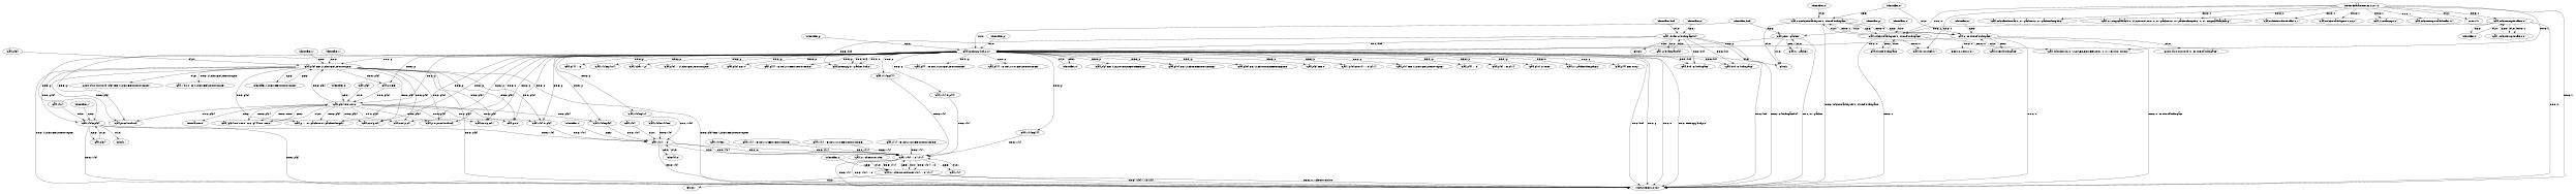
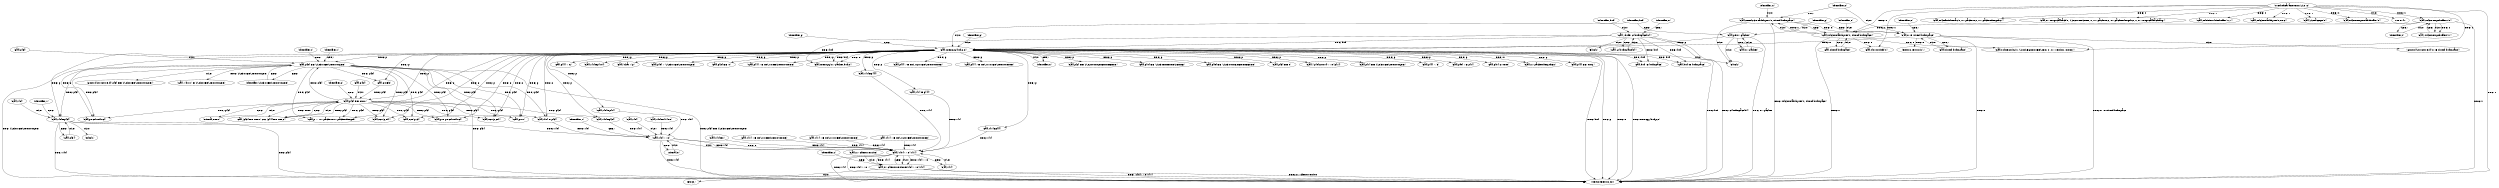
  digraph {
    n1 [label="(Call,v[0]=p[3])"]
    n2 [label="(Call,v[0]<<8)"]
    n3 [label="(Call,p[3])"]
    n4 [label="(MethodReturn,int)"]
    n5 [label="(Block,)"]
    n6 [label="(Call,(v[0]<<8)|v[1])"]
    n7 [label="(Literal,8)"]
    n8 [label="(Call,memcpy(buf,p,n))"]
    n9 [label="(Call,p[3] == SSL3_VERSION_MAJOR)"]
    n10 [label="(Call,p[3] == 0x00)"]
    n11 [label="(Call,p[4] < 6)"]
    n12 [label="(Call,v[1]=p[10])"]
    n13 [label="(Call,(char *)p)"]
    n14 [label="(Call,p[9] > SSL3_VERSION_MAJOR)"]
    n15 [label="(Call,p[3] == 0)"]
    n16 [label="(Call,p+csl+sil+cl)"]
    n17 [label="(Call,p[4] >= TLS1_VERSION_MINOR)"]
    n18 [label="(Call,v[1]=p[4])"]
    n19 [label="(Call,p+=5)"]
    n20 [label="(Call,memcpy(s->packet,buf,n))"]
    n21 [label="(Call,p[4] >= TLS1_2_VERSION_MINOR)"]
    n22 [label="(Call,p[4] >= TLS1_1_VERSION_MINOR)"]
    n23 [label="(Block,)"]
    n24 [label="(Identifier,n)"]
    n25 [label="(Call,p[2] == SSL2_MT_CLIENT_HELLO)"]
    n26 [label="(Call,p[0] == SSL3_RT_HANDSHAKE)"]
    n27 [label="(Call,v[0]=p[3])"]
    n28 [label="(Call,p <  s->packet+s->packet_length)"]
    n29 [label="(Call,p[5] == SSL3_MT_CLIENT_HELLO)"]
    n30 [label="(Call,buf != buf_space)"]
    n31 [label="(Call,n2s(p,sil))"]
    n32 [label="(Call,p[3] == 0)"]
    n33 [label="(Call,((p[0]&0x7f)<<8)|p[1])"]
    n34 [label="(Call,v[1] = p[4])"]
    n35 [label="(Call,p[1] == SSL3_VERSION_MAJOR)"]
    n36 [label="(Call,p[4] < 5)"]
    n37 [label="(Call,v[0]=p[1])"]
    n38 [label="(Call,n2s(p,cl))"]
    n39 [label="(Call,p[9] >= p[1])"]
    n40 [label="(Call,v[0] = p[3])"]
    n41 [label="(Call,p = p+csl+sil+cl)"]
    n42 [label="(Call,v[1]=p[4])"]
    n43 [label="(Call,n2s(p,csl))"]
    n44 [label="(Call,p[0] & 0x80)"]
    n45 [label="(Call,s->packet_length=n)"]
    n46 [label="(Call,buf != buf_space)"]
    n47 [label="(Call,p++)"]
    n48 [label="(Call,p[4] == 0x02)"]
    n49 [label="(ControlStructure,if (p[3] == SSL3_VERSION_MAJOR))"]
    n50 [label="(Call,*(d++) = SSL3_VERSION_MAJOR)"]
    n51 [label="(Identifier,SSL3_VERSION_MAJOR)"]
    n52 [label="(Literal,0x00)"]
    n53 [label="(Call,(p[3] == 0x00) && (p[4] == 0x02))"]
    n54 [label="(Call,*buf= &(buf_space[0]))"]
    n55 [label="(Call,&(buf_space[0]))"]
    n56 [label="(Block,)"]
    n57 [label="(Call,p=s->packet)"]
    n58 [label="(Call,s->packet)"]
    n59 [label="(Call,n != sizeof buf_space)"]
    n60 [label="(ControlStructure,if (n != sizeof buf_space))"]
    n61 [label="(Call,sizeof buf_space)"]
    n62 [label="(Return,return(n);)"]
    n63 [label="(Call,n=ssl23_read_bytes(s, sizeof buf_space))"]
    n64 [label="(Call,ssl23_read_bytes(s, sizeof buf_space))"]
    n65 [label="(Call,ssl_security(s, SSL_SECOP_VERSION, 0, s->version, NULL))"]
    n66 [label="(Call,sizeof buf_space)"]
    n67 [label="(Call,tls1_suiteb(s))"]
    n68 [label="(Call,ssl3_setup_buffers(s))"]
    n69 [label="(Identifier,s)"]
    n70 [label="(Call,!ssl3_setup_buffers(s))"]
    n71 [label="(MethodParameterIn,SSL *s)"]
    n72 [label="(Call,ssl3_finish_mac(s, s->packet+2, s->packet_length-2))"]
    n73 [label="(Call,s->msg_callback(0, SSL2_VERSION, 0, s->packet+2, s->packet_length-2, s, s->msg_callback_arg))"]
    n74 [label="(Call,ssl_init_wbio_buffer(s,1))"]
    n75 [label="(Call,ssl23_read_bytes(s,n+2))"]
    n76 [label="(Call,SSL_accept(s))"]
    n77 [label="(Call,ssl3_setup_read_buffer(s))"]
    1000147
    n79 [label="(Call,s->client_version=(v[0]<<8)|v[1])"]
    n80 [label="(Call,v[1])"]
    n81 [label="(Block,)"]
    n82 [label="(Identifier,s)"]
    n83 [label="(Call,v[0])"]
    n84 [label="(Call,v[1]=0)"]
    n85 [label="(Identifier,v)"]
    n86 [label="(Identifier,p)"]
    n87 [label="(Identifier,s)"]
    n88 [label="(Call,v[1] >= TLS1_VERSION_MINOR)"]
    n89 [label="(Identifier,n)"]
    n90 [label="(Call,p[3])"]
    n91 [label="(Identifier,v)"]
    n92 [label="(Identifier,n)"]
    n93 [label="(Identifier,p)"]
    n94 [label="(Identifier,n)"]
    n95 [label="(Call,s->client_version)"]
    n96 [label="(Call,v[1] >= TLS1_1_VERSION_MINOR)"]
    n97 [label="(Identifier,p)"]
    n98 [label="(Call,p[3])"]
    n99 [label="(Identifier,v)"]
    n100 [label="(Identifier,p)"]
    n101 [label="(Identifier,buf)"]
    n102 [label="(Call,v[1] >= TLS1_2_VERSION_MINOR)"]
    n103 [label="(Identifier,buf)"]
    n104 [label="(Call,v[0])"]
    n105 [label="(Call,v[0]=v[1]=0)"]
    n106 [label="(Identifier,n)"]
    n107 [label="(Identifier,s)"]
    n1 -> n2 [label="DDG: v[0]"]
    n1 -> n3 [label="CFG: "]
    n1 -> n4 [label="DDG: v[0]"]
    n1 -> n4 [label="DDG: p[3]"]
    n1 -> n5 [label="AST: "]
    n2 -> n4 [label="DDG: v[0]"]
    n2 -> n6 [label="AST: "]
    n2 -> n6 [label="DDG: v[0]"]
    n2 -> n6 [label="DDG: 8"]
    n2 -> n7 [label="CFG: "]
    n3 -> n1 [label="AST: "]
    n6 -> n4 [label="DDG: v[0]<<8"]
    n6 -> n4 [label="DDG: v[1]"]
    n6 -> n79 [label="AST: "]
    n6 -> n79 [label="DDG: v[0]<<8"]
    n6 -> n79 [label="DDG: v[1]"]
    n6 -> n80 [label="CFG: "]
    n7 -> n2 [label="AST: "]
    n8 -> n1 [label="DDG: p"]
    n8 -> n4 [label="DDG: buf"]
    n8 -> n4 [label="DDG: p"]
    n8 -> n4 [label="DDG: n"]
    n8 -> n4 [label="DDG: memcpy(buf,p,n)"]
    n8 -> n9 [label="DDG: p"]
    n8 -> n10 [label="DDG: p"]
    n8 -> n11 [label="DDG: p"]
    n8 -> n12 [label="DDG: p"]
    n8 -> n13 [label="DDG: p"]
    n8 -> n14 [label="DDG: p"]
    n8 -> n15 [label="DDG: p"]
    n8 -> n16 [label="DDG: p"]
    n8 -> n17 [label="DDG: p"]
    n8 -> n18 [label="DDG: p"]
    n8 -> n19 [label="DDG: p"]
    n8 -> n20 [label="DDG: buf"]
    n8 -> n20 [label="DDG: n"]
    n8 -> n21 [label="DDG: p"]
    n8 -> n22 [label="DDG: p"]
    n8 -> n23 [label="AST: "]
    n8 -> n24 [label="CFG: "]
    n8 -> n25 [label="DDG: p"]
    n8 -> n26 [label="DDG: p"]
    n8 -> n27 [label="DDG: p"]
    n8 -> n28 [label="DDG: p"]
    n8 -> n29 [label="DDG: p"]
    n8 -> n30 [label="DDG: buf"]
    n8 -> n31 [label="DDG: p"]
    n8 -> n32 [label="DDG: p"]
    n8 -> n33 [label="DDG: p"]
    n8 -> n34 [label="DDG: p"]
    n8 -> n35 [label="DDG: p"]
    n8 -> n36 [label="DDG: p"]
    n8 -> n37 [label="DDG: p"]
    n8 -> n38 [label="DDG: p"]
    n8 -> n39 [label="DDG: p"]
    n8 -> n40 [label="DDG: p"]
    n8 -> n41 [label="DDG: p"]
    n8 -> n42 [label="DDG: p"]
    n8 -> n43 [label="DDG: p"]
    n8 -> n44 [label="DDG: p"]
    n8 -> n45 [label="DDG: n"]
    n8 -> n46 [label="DDG: buf"]
    n8 -> n47 [label="DDG: p"]
    n8 -> n48 [label="DDG: p"]
    n9 -> n1 [label="DDG: p[3]"]
    n9 -> n4 [label="DDG: SSL3_VERSION_MAJOR"]
    n9 -> n4 [label="DDG: p[3]"]
    n9 -> n4 [label="DDG: p[3] == SSL3_VERSION_MAJOR"]
    n9 -> n16 [label="DDG: p[3]"]
    n9 -> n19 [label="DDG: p[3]"]
    n9 -> n28 [label="DDG: p[3]"]
    n9 -> n31 [label="DDG: p[3]"]
    n9 -> n38 [label="DDG: p[3]"]
    n9 -> n40 [label="DDG: p[3]"]
    n9 -> n41 [label="DDG: p[3]"]
    n9 -> n43 [label="DDG: p[3]"]
    n9 -> n47 [label="DDG: p[3]"]
    n9 -> n49 [label="AST: "]
    n9 -> n50 [label="DDG: SSL3_VERSION_MAJOR"]
    n9 -> n51 [label="CFG: "]
    n10 -> n9 [label="DDG: p[3]"]
    n10 -> n16 [label="DDG: p[3]"]
    n10 -> n27 [label="DDG: p[3]"]
    n10 -> n28 [label="DDG: p[3]"]
    n10 -> n31 [label="DDG: p[3]"]
    n10 -> n38 [label="DDG: p[3]"]
    n10 -> n40 [label="DDG: p[3]"]
    n10 -> n41 [label="DDG: p[3]"]
    n10 -> n43 [label="DDG: p[3]"]
    n10 -> n47 [label="DDG: p[3]"]
    n10 -> n52 [label="CFG: "]
    n10 -> n53 [label="AST: "]
    n10 -> n53 [label="DDG: p[3]"]
    n10 -> n53 [label="DDG: 0x00"]
    n18 -> n6 [label="DDG: v[1]"]
    n19 -> n10 [label="DDG: p[3]"]
    n24 -> n8 [label="AST: "]
    n27 -> n2 [label="DDG: v[0]"]
    n34 -> n6 [label="DDG: v[1]"]
    n37 -> n2 [label="DDG: v[0]"]
    n40 -> n2 [label="DDG: v[0]"]
    n42 -> n6 [label="DDG: v[1]"]
    n51 -> n9 [label="CFG: "]
+   n52 -> n10 [label="AST: "]
    n53 -> n10 [label="CFG: "]
    n54 -> n4 [label="DDG: buf"]
    n54 -> n4 [label="DDG: &(buf_space[0])"]
    n54 -> n8 [label="DDG: buf"]
    n54 -> n20 [label="DDG: buf"]
    n54 -> n30 [label="DDG: buf"]
    n54 -> n46 [label="DDG: buf"]
    n54 -> n55 [label="CFG: "]
    n54 -> n56 [label="AST: "]
    n55 -> n54 [label="AST: "]
    n57 -> n4 [label="DDG: s->packet"]
    n57 -> n8 [label="DDG: p"]
    n57 -> n23 [label="AST: "]
    n57 -> n58 [label="CFG: "]
    n58 -> n57 [label="AST: "]
    n59 -> n4 [label="DDG: n"]
    n59 -> n4 [label="DDG: n != sizeof buf_space"]
    n59 -> n8 [label="DDG: n"]
    n59 -> n60 [label="AST: "]
    n59 -> n61 [label="CFG: "]
    n59 -> n62 [label="DDG: n"]
    n61 -> n59 [label="AST: "]
    n63 -> n4 [label="DDG: ssl23_read_bytes(s, sizeof buf_space)"]
    n63 -> n23 [label="AST: "]
    n63 -> n59 [label="DDG: n"]
    n63 -> n64 [label="CFG: "]
    n64 -> n4 [label="DDG: s"]
    n64 -> n63 [label="AST: "]
    n64 -> n63 [label="DDG: s"]
    n64 -> n65 [label="DDG: s"]
    n64 -> n66 [label="CFG: "]
    n64 -> n67 [label="DDG: s"]
    n66 -> n64 [label="AST: "]
    n68 -> n4 [label="DDG: s"]
    n68 -> n64 [label="DDG: s"]
    n68 -> n69 [label="CFG: "]
    n68 -> n70 [label="AST: "]
    n68 -> n70 [label="DDG: s"]
    n69 -> n68 [label="AST: "]
    n70 -> n68 [label="CFG: "]
    n71 -> n4 [label="DDG: s"]
    n71 -> n64 [label="DDG: s"]
    n71 -> n65 [label="DDG: s"]
    n71 -> n67 [label="DDG: s"]
    n71 -> n68 [label="DDG: s"]
    n71 -> n72 [label="DDG: s"]
    n71 -> n73 [label="DDG: s"]
    n71 -> n74 [label="DDG: s"]
    n71 -> n75 [label="DDG: s"]
    n71 -> n76 [label="DDG: s"]
    n71 -> n77 [label="DDG: s"]
    n71 -> 1000147 [label="AST: "]
    n79 -> n4 [label="DDG: (v[0]<<8)|v[1]"]
    n79 -> n4 [label="DDG: s->client_version"]
    n79 -> n6 [label="CFG: "]
    n79 -> n81 [label="AST: "]
    n80 -> n6 [label="AST: "]
    n82 -> n64 [label="AST: "]
    n83 -> n1 [label="AST: "]
    n84 -> n6 [label="DDG: v[1]"]
    n85 -> n9 [label="CFG: "]
    n86 -> n10 [label="CFG: "]
    n87 -> n79 [label="CFG: "]
    n88 -> n6 [label="DDG: v[1]"]
    n89 -> n63 [label="AST: "]
    n90 -> n9 [label="AST: "]
    n91 -> n2 [label="CFG: "]
    n92 -> n59 [label="AST: "]
    n92 -> n63 [label="CFG: "]
    n93 -> n8 [label="AST: "]
    n94 -> n59 [label="CFG: "]
    n95 -> n79 [label="AST: "]
    n96 -> n6 [label="DDG: v[1]"]
    n97 -> n8 [label="CFG: "]
    n98 -> n10 [label="AST: "]
    n99 -> n1 [label="CFG: "]
    n100 -> n57 [label="AST: "]
    n100 -> n59 [label="CFG: "]
    n101 -> n8 [label="AST: "]
    n101 -> n57 [label="CFG: "]
    n102 -> n6 [label="DDG: v[1]"]
    n103 -> n54 [label="AST: "]
    n104 -> n2 [label="AST: "]
    n105 -> n2 [label="DDG: v[0]"]
    n106 -> n54 [label="CFG: "]
    n107 -> n9 [label="CFG: "]
  }
